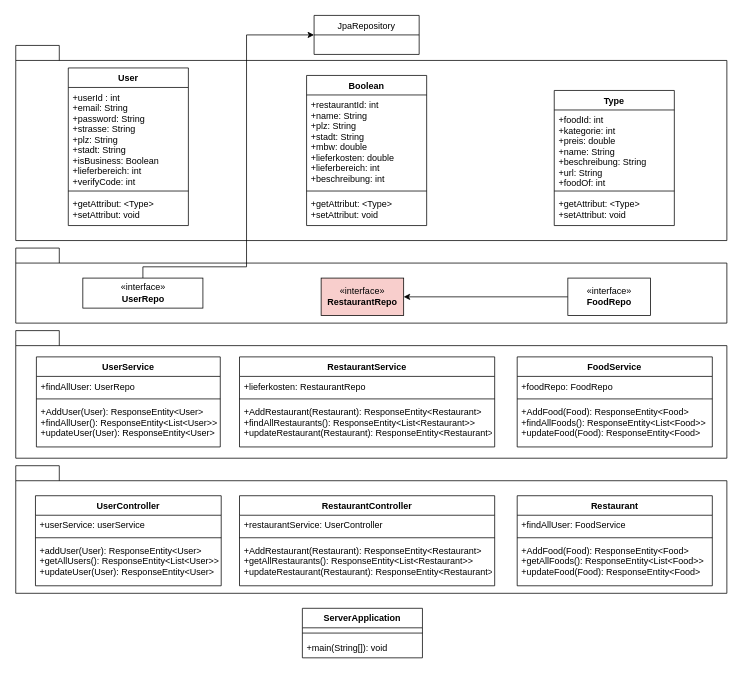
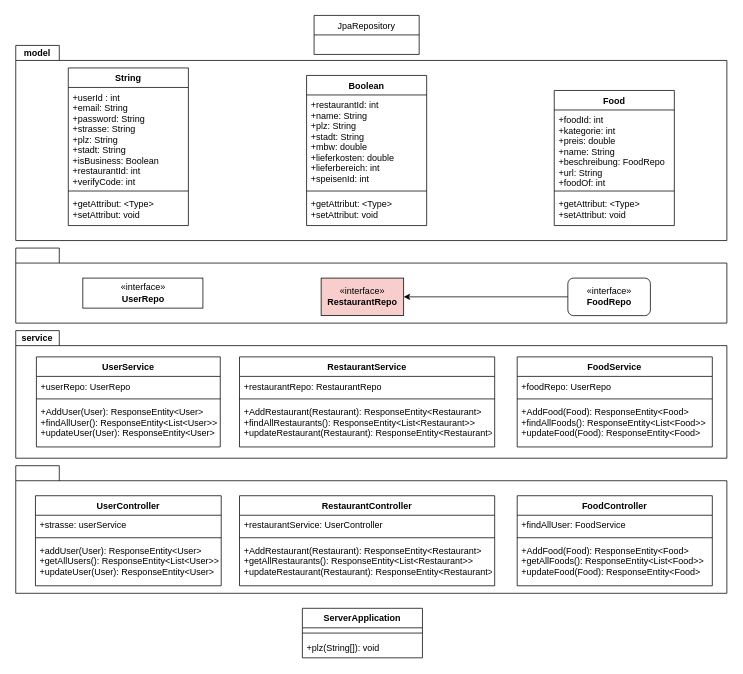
  <mxCell id="0" />
  <mxCell id="1" parent="0" />
  <mxCell id="2" value="" style="shape=folder;fontStyle=1;spacingTop=10;tabWidth=58;tabHeight=20;tabPosition=left;html=1;" vertex="1" parent="1"><mxGeometry x="20.5" y="620" width="947.5" height="170" as="geometry" /></mxCell>
  <mxCell id="3" value="" style="shape=folder;fontStyle=1;spacingTop=10;tabWidth=58;tabHeight=20;tabPosition=left;html=1;" vertex="1" parent="1"><mxGeometry x="20.5" y="440" width="947.5" height="170" as="geometry" /></mxCell>
  <mxCell id="4" value="" style="shape=folder;fontStyle=1;spacingTop=10;tabWidth=58;tabHeight=20;tabPosition=left;html=1;" vertex="1" parent="1"><mxGeometry x="20.5" y="330" width="947.5" height="100" as="geometry" /></mxCell>
  <mxCell id="5" value="" style="shape=folder;fontStyle=1;spacingTop=10;tabWidth=58;tabHeight=20;tabPosition=left;html=1;" vertex="1" parent="1"><mxGeometry x="20.5" y="60" width="947.5" height="260" as="geometry" /></mxCell>
- <mxCell id="6" value="User" style="swimlane;fontStyle=1;align=center;verticalAlign=top;childLayout=stackLayout;horizontal=1;startSize=26;horizontalStack=0;resizeParent=1;resizeParentMax=0;resizeLast=0;collapsible=1;marginBottom=0;" vertex="1" parent="1"><mxGeometry x="90.5" y="90" width="160" height="210" as="geometry" /></mxCell>
- <mxCell id="7" value="+userId : int&#10;+email: String&#10;+password: String&#10;+strasse: String&#10;+plz: String&#10;+stadt: String&#10;+isBusiness: Boolean&#10;+lieferbereich: int&#10;+verifyCode: int&#10;" style="text;strokeColor=none;fillColor=none;align=left;verticalAlign=top;spacingLeft=4;spacingRight=4;overflow=hidden;rotatable=0;points=[[0,0.5],[1,0.5]];portConstraint=eastwest;" vertex="1" parent="6"><mxGeometry y="26" width="160" height="134" as="geometry" /></mxCell>
+ <mxCell id="6" value="String" style="swimlane;fontStyle=1;align=center;verticalAlign=top;childLayout=stackLayout;horizontal=1;startSize=26;horizontalStack=0;resizeParent=1;resizeParentMax=0;resizeLast=0;collapsible=1;marginBottom=0;" vertex="1" parent="1"><mxGeometry x="90.5" y="90" width="160" height="210" as="geometry" /></mxCell>
+ <mxCell id="7" value="+userId : int&#10;+email: String&#10;+password: String&#10;+strasse: String&#10;+plz: String&#10;+stadt: String&#10;+isBusiness: Boolean&#10;+restaurantId: int&#10;+verifyCode: int&#10;" style="text;strokeColor=none;fillColor=none;align=left;verticalAlign=top;spacingLeft=4;spacingRight=4;overflow=hidden;rotatable=0;points=[[0,0.5],[1,0.5]];portConstraint=eastwest;" vertex="1" parent="6"><mxGeometry y="26" width="160" height="134" as="geometry" /></mxCell>
  <mxCell id="8" value="" style="line;strokeWidth=1;fillColor=none;align=left;verticalAlign=middle;spacingTop=-1;spacingLeft=3;spacingRight=3;rotatable=0;labelPosition=right;points=[];portConstraint=eastwest;" vertex="1" parent="6"><mxGeometry y="160" width="160" height="8" as="geometry" /></mxCell>
  <mxCell id="9" value="+getAttribut: &lt;Type&gt;&#10;+setAttribut: void&#10;" style="text;strokeColor=none;fillColor=none;align=left;verticalAlign=top;spacingLeft=4;spacingRight=4;overflow=hidden;rotatable=0;points=[[0,0.5],[1,0.5]];portConstraint=eastwest;" vertex="1" parent="6"><mxGeometry y="168" width="160" height="42" as="geometry" /></mxCell>
  <mxCell id="10" value="Boolean" style="swimlane;fontStyle=1;align=center;verticalAlign=top;childLayout=stackLayout;horizontal=1;startSize=26;horizontalStack=0;resizeParent=1;resizeParentMax=0;resizeLast=0;collapsible=1;marginBottom=0;" vertex="1" parent="1"><mxGeometry x="408" y="100" width="160" height="200" as="geometry" /></mxCell>
- <mxCell id="11" value="+restaurantId: int&#10;+name: String&#10;+plz: String&#10;+stadt: String&#10;+mbw: double&#10;+lieferkosten: double&#10;+lieferbereich: int&#10;+beschreibung: int&#10;" style="text;strokeColor=none;fillColor=none;align=left;verticalAlign=top;spacingLeft=4;spacingRight=4;overflow=hidden;rotatable=0;points=[[0,0.5],[1,0.5]];portConstraint=eastwest;" vertex="1" parent="10"><mxGeometry y="26" width="160" height="124" as="geometry" /></mxCell>
+ <mxCell id="11" value="+restaurantId: int&#10;+name: String&#10;+plz: String&#10;+stadt: String&#10;+mbw: double&#10;+lieferkosten: double&#10;+lieferbereich: int&#10;+speisenId: int&#10;" style="text;strokeColor=none;fillColor=none;align=left;verticalAlign=top;spacingLeft=4;spacingRight=4;overflow=hidden;rotatable=0;points=[[0,0.5],[1,0.5]];portConstraint=eastwest;" vertex="1" parent="10"><mxGeometry y="26" width="160" height="124" as="geometry" /></mxCell>
  <mxCell id="12" value="" style="line;strokeWidth=1;fillColor=none;align=left;verticalAlign=middle;spacingTop=-1;spacingLeft=3;spacingRight=3;rotatable=0;labelPosition=right;points=[];portConstraint=eastwest;" vertex="1" parent="10"><mxGeometry y="150" width="160" height="8" as="geometry" /></mxCell>
  <mxCell id="13" value="+getAttribut: &lt;Type&gt;&#10;+setAttribut: void&#10;" style="text;strokeColor=none;fillColor=none;align=left;verticalAlign=top;spacingLeft=4;spacingRight=4;overflow=hidden;rotatable=0;points=[[0,0.5],[1,0.5]];portConstraint=eastwest;" vertex="1" parent="10"><mxGeometry y="158" width="160" height="42" as="geometry" /></mxCell>
- <mxCell id="14" value="Type" style="swimlane;fontStyle=1;align=center;verticalAlign=top;childLayout=stackLayout;horizontal=1;startSize=26;horizontalStack=0;resizeParent=1;resizeParentMax=0;resizeLast=0;collapsible=1;marginBottom=0;" vertex="1" parent="1"><mxGeometry x="738" y="120" width="160" height="180" as="geometry" /></mxCell>
- <mxCell id="15" value="+foodId: int&#10;+kategorie: int&#10;+preis: double&#10;+name: String&#10;+beschreibung: String&#10;+url: String&#10;+foodOf: int&#10;" style="text;strokeColor=none;fillColor=none;align=left;verticalAlign=top;spacingLeft=4;spacingRight=4;overflow=hidden;rotatable=0;points=[[0,0.5],[1,0.5]];portConstraint=eastwest;" vertex="1" parent="14"><mxGeometry y="26" width="160" height="104" as="geometry" /></mxCell>
+ <mxCell id="14" value="Food" style="swimlane;fontStyle=1;align=center;verticalAlign=top;childLayout=stackLayout;horizontal=1;startSize=26;horizontalStack=0;resizeParent=1;resizeParentMax=0;resizeLast=0;collapsible=1;marginBottom=0;" vertex="1" parent="1"><mxGeometry x="738" y="120" width="160" height="180" as="geometry" /></mxCell>
+ <mxCell id="15" value="+foodId: int&#10;+kategorie: int&#10;+preis: double&#10;+name: String&#10;+beschreibung: FoodRepo&#10;+url: String&#10;+foodOf: int&#10;" style="text;strokeColor=none;fillColor=none;align=left;verticalAlign=top;spacingLeft=4;spacingRight=4;overflow=hidden;rotatable=0;points=[[0,0.5],[1,0.5]];portConstraint=eastwest;" vertex="1" parent="14"><mxGeometry y="26" width="160" height="104" as="geometry" /></mxCell>
  <mxCell id="16" value="" style="line;strokeWidth=1;fillColor=none;align=left;verticalAlign=middle;spacingTop=-1;spacingLeft=3;spacingRight=3;rotatable=0;labelPosition=right;points=[];portConstraint=eastwest;" vertex="1" parent="14"><mxGeometry y="130" width="160" height="8" as="geometry" /></mxCell>
  <mxCell id="17" value="+getAttribut: &lt;Type&gt;&#10;+setAttribut: void&#10;&#10;&#10;" style="text;strokeColor=none;fillColor=none;align=left;verticalAlign=top;spacingLeft=4;spacingRight=4;overflow=hidden;rotatable=0;points=[[0,0.5],[1,0.5]];portConstraint=eastwest;" vertex="1" parent="14"><mxGeometry y="138" width="160" height="42" as="geometry" /></mxCell>
  <mxCell id="18" value="RestaurantService" style="swimlane;fontStyle=1;align=center;verticalAlign=top;childLayout=stackLayout;horizontal=1;startSize=26;horizontalStack=0;resizeParent=1;resizeParentMax=0;resizeLast=0;collapsible=1;marginBottom=0;" vertex="1" parent="1"><mxGeometry x="318.63" y="475" width="340" height="120" as="geometry" /></mxCell>
- <mxCell id="19" value="+lieferkosten: RestaurantRepo" style="text;strokeColor=none;fillColor=none;align=left;verticalAlign=top;spacingLeft=4;spacingRight=4;overflow=hidden;rotatable=0;points=[[0,0.5],[1,0.5]];portConstraint=eastwest;" vertex="1" parent="18"><mxGeometry y="26" width="340" height="26" as="geometry" /></mxCell>
+ <mxCell id="19" value="+restaurantRepo: RestaurantRepo" style="text;strokeColor=none;fillColor=none;align=left;verticalAlign=top;spacingLeft=4;spacingRight=4;overflow=hidden;rotatable=0;points=[[0,0.5],[1,0.5]];portConstraint=eastwest;" vertex="1" parent="18"><mxGeometry y="26" width="340" height="26" as="geometry" /></mxCell>
  <mxCell id="20" value="" style="line;strokeWidth=1;fillColor=none;align=left;verticalAlign=middle;spacingTop=-1;spacingLeft=3;spacingRight=3;rotatable=0;labelPosition=right;points=[];portConstraint=eastwest;" vertex="1" parent="18"><mxGeometry y="52" width="340" height="8" as="geometry" /></mxCell>
  <mxCell id="21" value="+AddRestaurant(Restaurant): ResponseEntity&lt;Restaurant&gt;&#10;+findAllRestaurants(): ResponseEntity&lt;List&lt;Restaurant&gt;&gt;&#10;+updateRestaurant(Restaurant): ResponseEntity&lt;Restaurant&gt;&#10;" style="text;strokeColor=none;fillColor=none;align=left;verticalAlign=top;spacingLeft=4;spacingRight=4;overflow=hidden;rotatable=0;points=[[0,0.5],[1,0.5]];portConstraint=eastwest;" vertex="1" parent="18"><mxGeometry y="60" width="340" height="60" as="geometry" /></mxCell>
  <mxCell id="22" value="UserService" style="swimlane;fontStyle=1;align=center;verticalAlign=top;childLayout=stackLayout;horizontal=1;startSize=26;horizontalStack=0;resizeParent=1;resizeParentMax=0;resizeLast=0;collapsible=1;marginBottom=0;" vertex="1" parent="1"><mxGeometry x="48" y="475" width="245" height="120" as="geometry" /></mxCell>
- <mxCell id="23" value="+findAllUser: UserRepo" style="text;strokeColor=none;fillColor=none;align=left;verticalAlign=top;spacingLeft=4;spacingRight=4;overflow=hidden;rotatable=0;points=[[0,0.5],[1,0.5]];portConstraint=eastwest;" vertex="1" parent="22"><mxGeometry y="26" width="245" height="26" as="geometry" /></mxCell>
+ <mxCell id="23" value="+userRepo: UserRepo" style="text;strokeColor=none;fillColor=none;align=left;verticalAlign=top;spacingLeft=4;spacingRight=4;overflow=hidden;rotatable=0;points=[[0,0.5],[1,0.5]];portConstraint=eastwest;" vertex="1" parent="22"><mxGeometry y="26" width="245" height="26" as="geometry" /></mxCell>
  <mxCell id="24" value="" style="line;strokeWidth=1;fillColor=none;align=left;verticalAlign=middle;spacingTop=-1;spacingLeft=3;spacingRight=3;rotatable=0;labelPosition=right;points=[];portConstraint=eastwest;" vertex="1" parent="22"><mxGeometry y="52" width="245" height="8" as="geometry" /></mxCell>
  <mxCell id="25" value="+AddUser(User): ResponseEntity&lt;User&gt;&#10;+findAllUser(): ResponseEntity&lt;List&lt;User&gt;&gt;&#10;+updateUser(User): ResponseEntity&lt;User&gt;&#10;" style="text;strokeColor=none;fillColor=none;align=left;verticalAlign=top;spacingLeft=4;spacingRight=4;overflow=hidden;rotatable=0;points=[[0,0.5],[1,0.5]];portConstraint=eastwest;" vertex="1" parent="22"><mxGeometry y="60" width="245" height="60" as="geometry" /></mxCell>
  <mxCell id="26" value="FoodService" style="swimlane;fontStyle=1;align=center;verticalAlign=top;childLayout=stackLayout;horizontal=1;startSize=26;horizontalStack=0;resizeParent=1;resizeParentMax=0;resizeLast=0;collapsible=1;marginBottom=0;" vertex="1" parent="1"><mxGeometry x="688.63" y="475" width="260" height="120" as="geometry" /></mxCell>
- <mxCell id="27" value="+foodRepo: FoodRepo" style="text;strokeColor=none;fillColor=none;align=left;verticalAlign=top;spacingLeft=4;spacingRight=4;overflow=hidden;rotatable=0;points=[[0,0.5],[1,0.5]];portConstraint=eastwest;" vertex="1" parent="26"><mxGeometry y="26" width="260" height="26" as="geometry" /></mxCell>
+ <mxCell id="27" value="+foodRepo: UserRepo" style="text;strokeColor=none;fillColor=none;align=left;verticalAlign=top;spacingLeft=4;spacingRight=4;overflow=hidden;rotatable=0;points=[[0,0.5],[1,0.5]];portConstraint=eastwest;" vertex="1" parent="26"><mxGeometry y="26" width="260" height="26" as="geometry" /></mxCell>
  <mxCell id="28" value="" style="line;strokeWidth=1;fillColor=none;align=left;verticalAlign=middle;spacingTop=-1;spacingLeft=3;spacingRight=3;rotatable=0;labelPosition=right;points=[];portConstraint=eastwest;" vertex="1" parent="26"><mxGeometry y="52" width="260" height="8" as="geometry" /></mxCell>
  <mxCell id="29" value="+AddFood(Food): ResponseEntity&lt;Food&gt;&#10;+findAllFoods(): ResponseEntity&lt;List&lt;Food&gt;&gt;&#10;+updateFood(Food): ResponseEntity&lt;Food&gt;&#10;" style="text;strokeColor=none;fillColor=none;align=left;verticalAlign=top;spacingLeft=4;spacingRight=4;overflow=hidden;rotatable=0;points=[[0,0.5],[1,0.5]];portConstraint=eastwest;" vertex="1" parent="26"><mxGeometry y="60" width="260" height="60" as="geometry" /></mxCell>
- <mxCell id="30" style="edgeStyle=orthogonalEdgeStyle;rounded=0;orthogonalLoop=1;jettySize=auto;html=1;entryX=0;entryY=0.5;entryDx=0;entryDy=0;" edge="1" parent="1" source="31" target="50"><mxGeometry relative="1" as="geometry"><Array as="points"><mxPoint x="328" y="355" /><mxPoint x="328" y="46" /></Array></mxGeometry></mxCell>
  <mxCell id="31" value="«interface»&lt;br&gt;&lt;b&gt;UserRepo&lt;/b&gt;" style="html=1;" vertex="1" parent="1"><mxGeometry x="109.88" y="370" width="160" height="40" as="geometry" /></mxCell>
  <mxCell id="32" value="«interface»&lt;br&gt;&lt;b&gt;RestaurantRepo&lt;/b&gt;" style="html=1;fillColor=#f8cecc;" vertex="1" parent="1"><mxGeometry x="427.38" y="370" width="110" height="50" as="geometry" /></mxCell>
  <mxCell id="33" style="edgeStyle=orthogonalEdgeStyle;rounded=0;orthogonalLoop=1;jettySize=auto;html=1;" edge="1" parent="1" source="34" target="32"><mxGeometry relative="1" as="geometry" /></mxCell>
- <mxCell id="34" value="«interface»&lt;br&gt;&lt;b&gt;FoodRepo&lt;/b&gt;" style="html=1;" vertex="1" parent="1"><mxGeometry x="756.13" y="370" width="110" height="50" as="geometry" /></mxCell>
+ <mxCell id="34" value="«interface»&lt;br&gt;&lt;b&gt;FoodRepo&lt;/b&gt;" style="html=1;rounded=1;" vertex="1" parent="1"><mxGeometry x="756.13" y="370" width="110" height="50" as="geometry" /></mxCell>
  <mxCell id="35" value="UserController" style="swimlane;fontStyle=1;align=center;verticalAlign=top;childLayout=stackLayout;horizontal=1;startSize=26;horizontalStack=0;resizeParent=1;resizeParentMax=0;resizeLast=0;collapsible=1;marginBottom=0;" vertex="1" parent="1"><mxGeometry x="46.75" y="660" width="247.5" height="120" as="geometry" /></mxCell>
- <mxCell id="36" value="+userService: userService" style="text;strokeColor=none;fillColor=none;align=left;verticalAlign=top;spacingLeft=4;spacingRight=4;overflow=hidden;rotatable=0;points=[[0,0.5],[1,0.5]];portConstraint=eastwest;" vertex="1" parent="35"><mxGeometry y="26" width="247.5" height="26" as="geometry" /></mxCell>
+ <mxCell id="36" value="+strasse: userService" style="text;strokeColor=none;fillColor=none;align=left;verticalAlign=top;spacingLeft=4;spacingRight=4;overflow=hidden;rotatable=0;points=[[0,0.5],[1,0.5]];portConstraint=eastwest;" vertex="1" parent="35"><mxGeometry y="26" width="247.5" height="26" as="geometry" /></mxCell>
  <mxCell id="37" value="" style="line;strokeWidth=1;fillColor=none;align=left;verticalAlign=middle;spacingTop=-1;spacingLeft=3;spacingRight=3;rotatable=0;labelPosition=right;points=[];portConstraint=eastwest;" vertex="1" parent="35"><mxGeometry y="52" width="247.5" height="8" as="geometry" /></mxCell>
  <mxCell id="38" value="+addUser(User): ResponseEntity&lt;User&gt;&#10;+getAllUsers(): ResponseEntity&lt;List&lt;User&gt;&gt;&#10;+updateUser(User): ResponseEntity&lt;User&gt;&#10;" style="text;strokeColor=none;fillColor=none;align=left;verticalAlign=top;spacingLeft=4;spacingRight=4;overflow=hidden;rotatable=0;points=[[0,0.5],[1,0.5]];portConstraint=eastwest;" vertex="1" parent="35"><mxGeometry y="60" width="247.5" height="60" as="geometry" /></mxCell>
  <mxCell id="39" value="RestaurantController" style="swimlane;fontStyle=1;align=center;verticalAlign=top;childLayout=stackLayout;horizontal=1;startSize=26;horizontalStack=0;resizeParent=1;resizeParentMax=0;resizeLast=0;collapsible=1;marginBottom=0;" vertex="1" parent="1"><mxGeometry x="318.63" y="660" width="340" height="120" as="geometry" /></mxCell>
  <mxCell id="40" value="+restaurantService: UserController" style="text;strokeColor=none;fillColor=none;align=left;verticalAlign=top;spacingLeft=4;spacingRight=4;overflow=hidden;rotatable=0;points=[[0,0.5],[1,0.5]];portConstraint=eastwest;" vertex="1" parent="39"><mxGeometry y="26" width="340" height="26" as="geometry" /></mxCell>
  <mxCell id="41" value="" style="line;strokeWidth=1;fillColor=none;align=left;verticalAlign=middle;spacingTop=-1;spacingLeft=3;spacingRight=3;rotatable=0;labelPosition=right;points=[];portConstraint=eastwest;" vertex="1" parent="39"><mxGeometry y="52" width="340" height="8" as="geometry" /></mxCell>
  <mxCell id="42" value="+AddRestaurant(Restaurant): ResponseEntity&lt;Restaurant&gt;&#10;+getAllRestaurants(): ResponseEntity&lt;List&lt;Restaurant&gt;&gt;&#10;+updateRestaurant(Restaurant): ResponseEntity&lt;Restaurant&gt;&#10;&#10;&#10;" style="text;strokeColor=none;fillColor=none;align=left;verticalAlign=top;spacingLeft=4;spacingRight=4;overflow=hidden;rotatable=0;points=[[0,0.5],[1,0.5]];portConstraint=eastwest;" vertex="1" parent="39"><mxGeometry y="60" width="340" height="60" as="geometry" /></mxCell>
- <mxCell id="43" value="Restaurant" style="swimlane;fontStyle=1;align=center;verticalAlign=top;childLayout=stackLayout;horizontal=1;startSize=26;horizontalStack=0;resizeParent=1;resizeParentMax=0;resizeLast=0;collapsible=1;marginBottom=0;" vertex="1" parent="1"><mxGeometry x="688.63" y="660" width="260" height="120" as="geometry" /></mxCell>
+ <mxCell id="43" value="FoodController" style="swimlane;fontStyle=1;align=center;verticalAlign=top;childLayout=stackLayout;horizontal=1;startSize=26;horizontalStack=0;resizeParent=1;resizeParentMax=0;resizeLast=0;collapsible=1;marginBottom=0;" vertex="1" parent="1"><mxGeometry x="688.63" y="660" width="260" height="120" as="geometry" /></mxCell>
  <mxCell id="44" value="+findAllUser: FoodService" style="text;strokeColor=none;fillColor=none;align=left;verticalAlign=top;spacingLeft=4;spacingRight=4;overflow=hidden;rotatable=0;points=[[0,0.5],[1,0.5]];portConstraint=eastwest;" vertex="1" parent="43"><mxGeometry y="26" width="260" height="26" as="geometry" /></mxCell>
  <mxCell id="45" value="" style="line;strokeWidth=1;fillColor=none;align=left;verticalAlign=middle;spacingTop=-1;spacingLeft=3;spacingRight=3;rotatable=0;labelPosition=right;points=[];portConstraint=eastwest;" vertex="1" parent="43"><mxGeometry y="52" width="260" height="8" as="geometry" /></mxCell>
  <mxCell id="46" value="+AddFood(Food): ResponseEntity&lt;Food&gt;&#10;+getAllFoods(): ResponseEntity&lt;List&lt;Food&gt;&gt;&#10;+updateFood(Food): ResponseEntity&lt;Food&gt;&#10;" style="text;strokeColor=none;fillColor=none;align=left;verticalAlign=top;spacingLeft=4;spacingRight=4;overflow=hidden;rotatable=0;points=[[0,0.5],[1,0.5]];portConstraint=eastwest;" vertex="1" parent="43"><mxGeometry y="60" width="260" height="60" as="geometry" /></mxCell>
  <mxCell id="47" value="ServerApplication" style="swimlane;fontStyle=1;align=center;verticalAlign=top;childLayout=stackLayout;horizontal=1;startSize=26;horizontalStack=0;resizeParent=1;resizeParentMax=0;resizeLast=0;collapsible=1;marginBottom=0;" vertex="1" parent="1"><mxGeometry x="402.38" y="810" width="160" height="66" as="geometry" /></mxCell>
  <mxCell id="48" value="" style="line;strokeWidth=1;fillColor=none;align=left;verticalAlign=middle;spacingTop=-1;spacingLeft=3;spacingRight=3;rotatable=0;labelPosition=right;points=[];portConstraint=eastwest;" vertex="1" parent="47"><mxGeometry y="26" width="160" height="14" as="geometry" /></mxCell>
- <mxCell id="49" value="+main(String[]): void" style="text;strokeColor=none;fillColor=none;align=left;verticalAlign=top;spacingLeft=4;spacingRight=4;overflow=hidden;rotatable=0;points=[[0,0.5],[1,0.5]];portConstraint=eastwest;" vertex="1" parent="47"><mxGeometry y="40" width="160" height="26" as="geometry" /></mxCell>
+ <mxCell id="49" value="+plz(String[]): void" style="text;strokeColor=none;fillColor=none;align=left;verticalAlign=top;spacingLeft=4;spacingRight=4;overflow=hidden;rotatable=0;points=[[0,0.5],[1,0.5]];portConstraint=eastwest;" vertex="1" parent="47"><mxGeometry y="40" width="160" height="26" as="geometry" /></mxCell>
  <mxCell id="50" value="JpaRepository" style="swimlane;fontStyle=0;childLayout=stackLayout;horizontal=1;startSize=26;fillColor=none;horizontalStack=0;resizeParent=1;resizeParentMax=0;resizeLast=0;collapsible=1;marginBottom=0;" vertex="1" parent="1"><mxGeometry x="418" y="20" width="140" height="52" as="geometry" /></mxCell>
+ <mxCell id="51" value="model" style="text;align=center;fontStyle=1;verticalAlign=middle;spacingLeft=3;spacingRight=3;strokeColor=none;rotatable=0;points=[[0,0.5],[1,0.5]];portConstraint=eastwest;" vertex="1" parent="1"><mxGeometry x="20.5" y="60" width="57.5" height="20" as="geometry" /></mxCell>
+ <mxCell id="52" value="service" style="text;align=center;fontStyle=1;verticalAlign=middle;spacingLeft=3;spacingRight=3;strokeColor=none;rotatable=0;points=[[0,0.5],[1,0.5]];portConstraint=eastwest;" vertex="1" parent="1"><mxGeometry x="20.5" y="440" width="57.5" height="20" as="geometry" /></mxCell>
